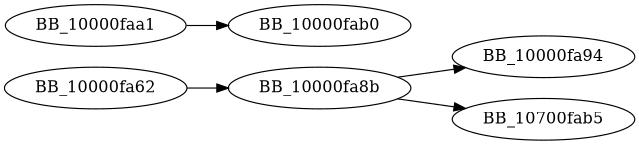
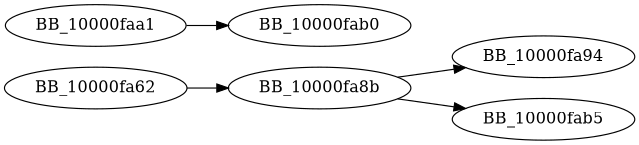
  digraph {
    rankdir=LR
    BB_10000fa62
    BB_10000fa8b
    BB_10000fa94
-   BB_10000fab5 [label=BB_10700fab5]
+   BB_10000fab5
    BB_10000faa1
    BB_10000fab0
    BB_10000fa62 -> BB_10000fa8b
    BB_10000fa8b -> BB_10000fa94
    BB_10000fa8b -> BB_10000fab5
    BB_10000faa1 -> BB_10000fab0
  }
